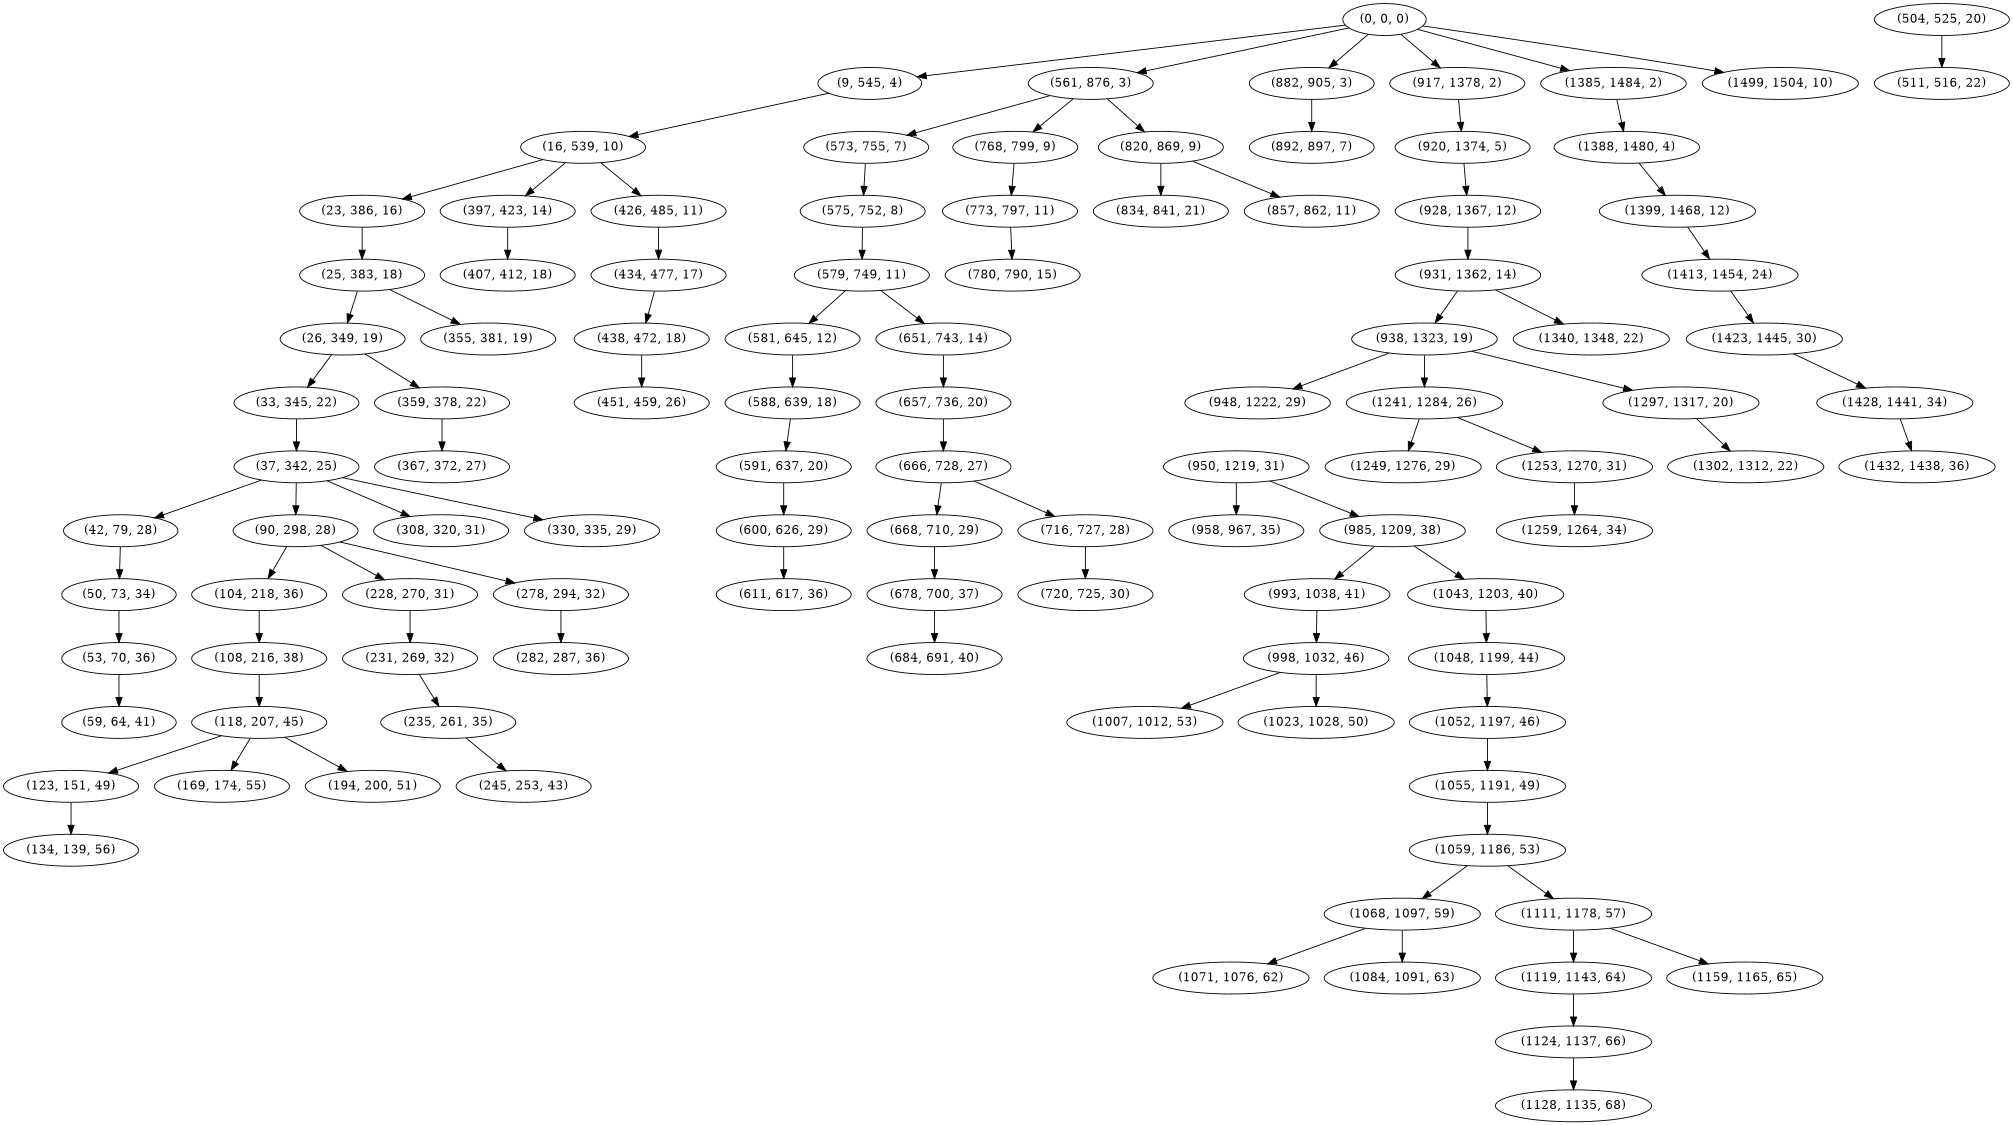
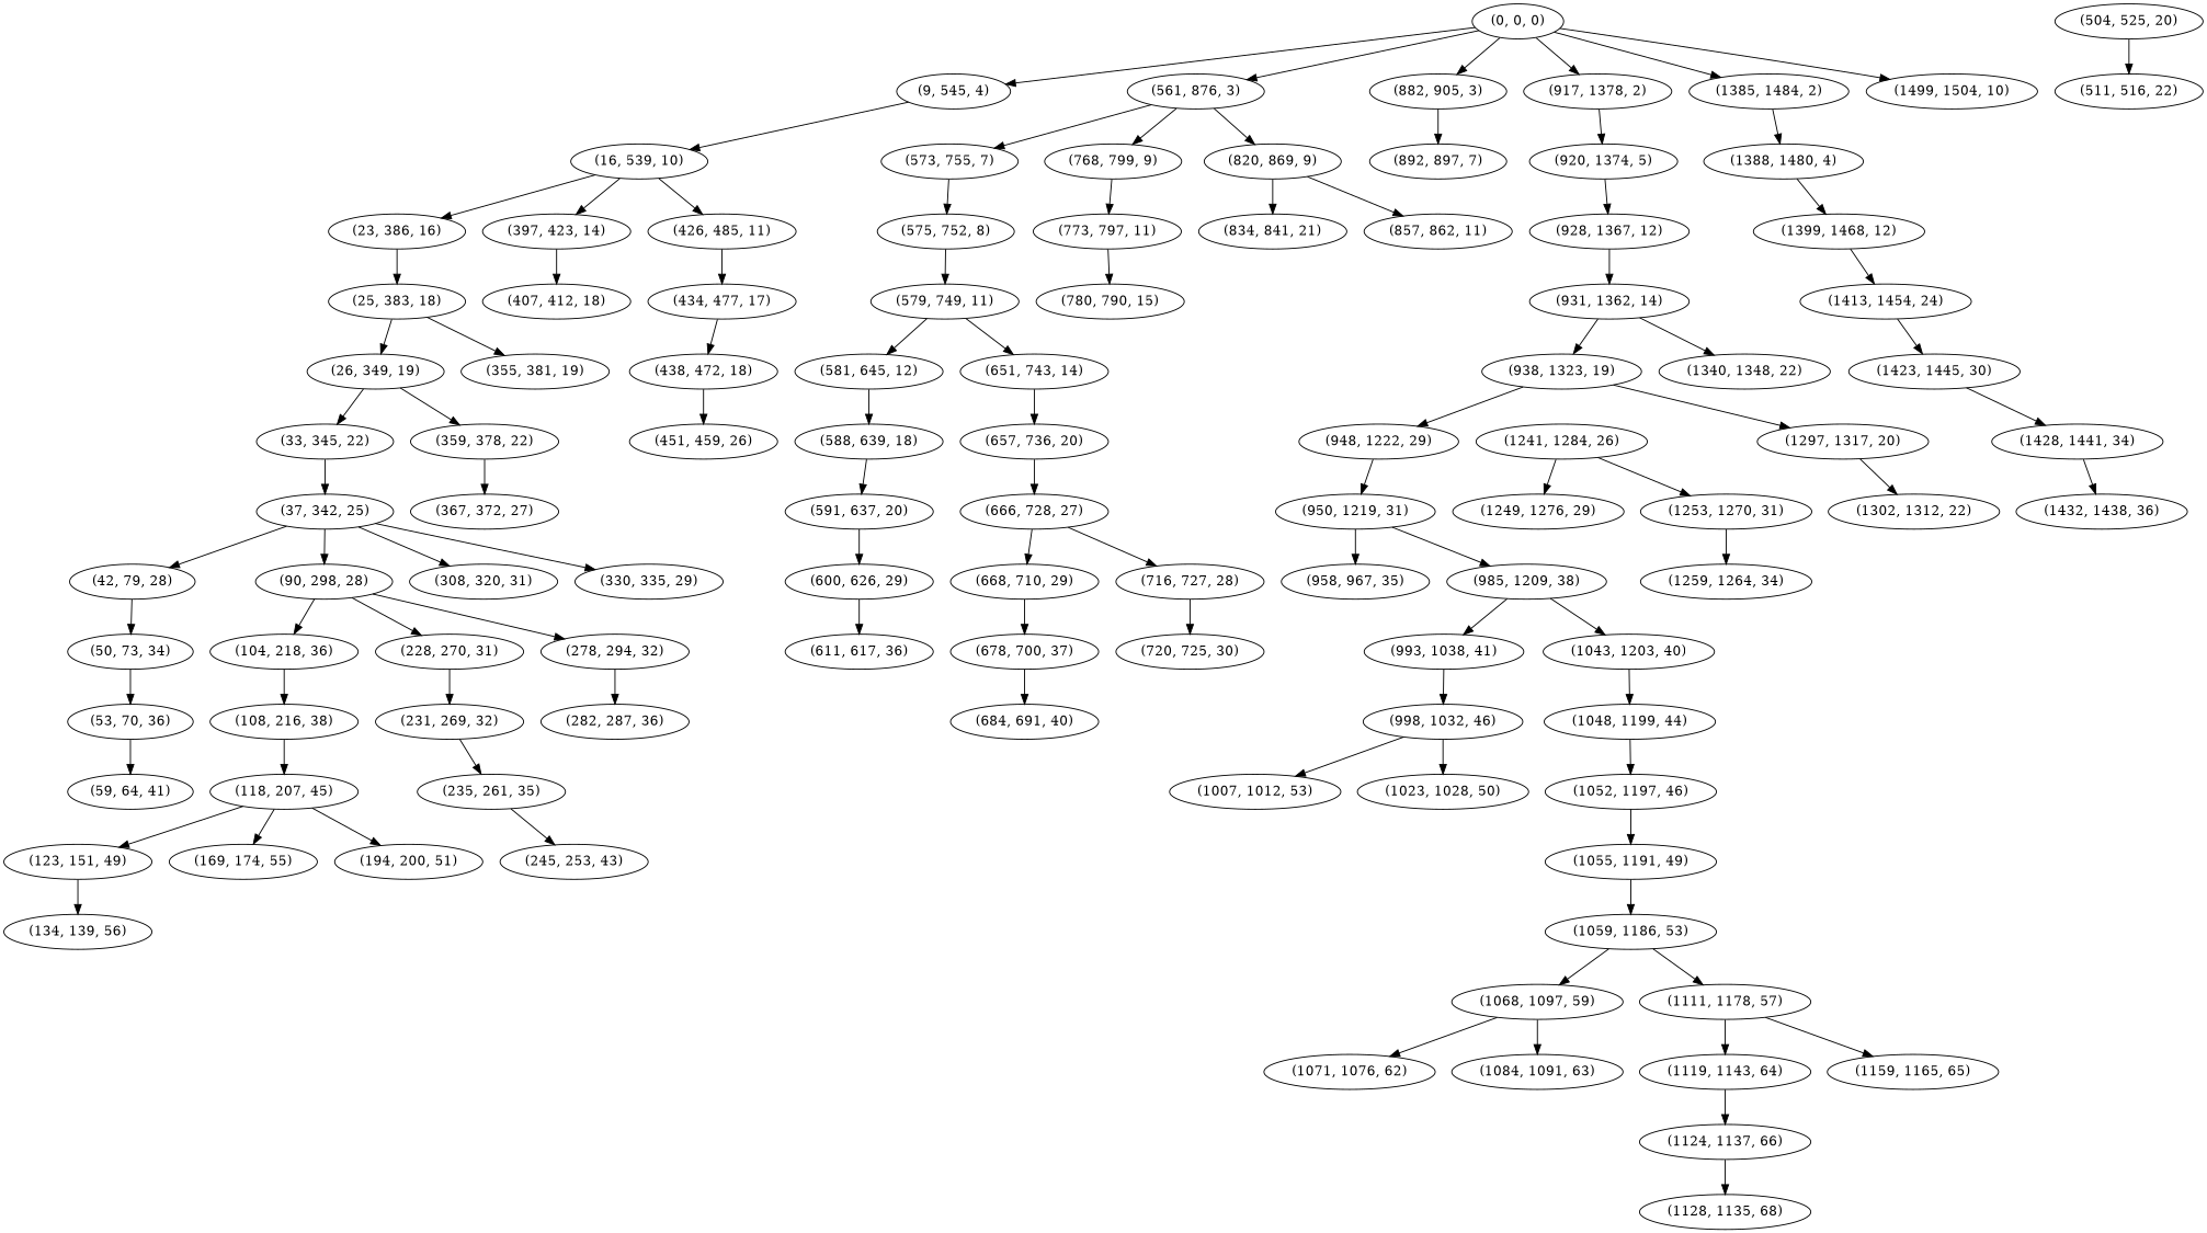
  digraph {
    "(0, 0, 0)"
    "(9, 545, 4)"
    "(561, 876, 3)"
    "(882, 905, 3)"
    "(917, 1378, 2)"
    "(1385, 1484, 2)"
    "(1499, 1504, 10)"
    "(16, 539, 10)"
    "(573, 755, 7)"
    "(768, 799, 9)"
    "(820, 869, 9)"
    "(892, 897, 7)"
    "(920, 1374, 5)"
    "(1388, 1480, 4)"
    "(23, 386, 16)"
    n16 [label="(397, 423, 14)"]
    "(426, 485, 11)"
    "(25, 383, 18)"
    "(407, 412, 18)"
    "(434, 477, 17)"
    "(26, 349, 19)"
    "(355, 381, 19)"
    "(33, 345, 22)"
    "(359, 378, 22)"
    "(37, 342, 25)"
    "(42, 79, 28)"
    "(90, 298, 28)"
    "(308, 320, 31)"
    "(330, 335, 29)"
    "(50, 73, 34)"
    "(104, 218, 36)"
    "(228, 270, 31)"
    "(278, 294, 32)"
    "(53, 70, 36)"
    "(59, 64, 41)"
    "(108, 216, 38)"
    "(231, 269, 32)"
    "(282, 287, 36)"
    "(118, 207, 45)"
    "(123, 151, 49)"
    "(169, 174, 55)"
    "(194, 200, 51)"
    "(134, 139, 56)"
    "(235, 261, 35)"
    "(245, 253, 43)"
    "(367, 372, 27)"
    "(438, 472, 18)"
    "(451, 459, 26)"
    "(504, 525, 20)"
    "(511, 516, 22)"
    "(575, 752, 8)"
    "(773, 797, 11)"
    "(834, 841, 21)"
    "(857, 862, 11)"
    "(579, 749, 11)"
    "(581, 645, 12)"
    "(651, 743, 14)"
    "(588, 639, 18)"
    "(657, 736, 20)"
    "(591, 637, 20)"
    "(600, 626, 29)"
    "(611, 617, 36)"
    "(666, 728, 27)"
    "(668, 710, 29)"
    "(716, 727, 28)"
    "(678, 700, 37)"
    "(720, 725, 30)"
    "(684, 691, 40)"
    "(780, 790, 15)"
    "(928, 1367, 12)"
    "(931, 1362, 14)"
    "(938, 1323, 19)"
    "(1340, 1348, 22)"
    "(948, 1222, 29)"
    "(1241, 1284, 26)"
    "(1297, 1317, 20)"
    "(950, 1219, 31)"
    "(1249, 1276, 29)"
    "(1253, 1270, 31)"
    "(1302, 1312, 22)"
    "(958, 967, 35)"
    "(985, 1209, 38)"
    "(993, 1038, 41)"
    "(1043, 1203, 40)"
    "(998, 1032, 46)"
    "(1048, 1199, 44)"
    "(1007, 1012, 53)"
    "(1023, 1028, 50)"
    "(1052, 1197, 46)"
    "(1055, 1191, 49)"
    "(1059, 1186, 53)"
    "(1068, 1097, 59)"
    "(1111, 1178, 57)"
    "(1071, 1076, 62)"
    "(1084, 1091, 63)"
    "(1119, 1143, 64)"
    "(1159, 1165, 65)"
    "(1124, 1137, 66)"
    "(1128, 1135, 68)"
    "(1259, 1264, 34)"
    "(1399, 1468, 12)"
    "(1413, 1454, 24)"
    "(1423, 1445, 30)"
    "(1428, 1441, 34)"
    "(1432, 1438, 36)"
    "(0, 0, 0)" -> "(9, 545, 4)"
    "(0, 0, 0)" -> "(561, 876, 3)"
    "(0, 0, 0)" -> "(882, 905, 3)"
    "(0, 0, 0)" -> "(917, 1378, 2)"
    "(0, 0, 0)" -> "(1385, 1484, 2)"
    "(0, 0, 0)" -> "(1499, 1504, 10)"
    "(9, 545, 4)" -> "(16, 539, 10)"
    "(561, 876, 3)" -> "(573, 755, 7)"
    "(561, 876, 3)" -> "(768, 799, 9)"
    "(561, 876, 3)" -> "(820, 869, 9)"
    "(882, 905, 3)" -> "(892, 897, 7)"
    "(917, 1378, 2)" -> "(920, 1374, 5)"
    "(1385, 1484, 2)" -> "(1388, 1480, 4)"
    "(16, 539, 10)" -> "(23, 386, 16)"
    "(16, 539, 10)" -> n16
    "(16, 539, 10)" -> "(426, 485, 11)"
    "(573, 755, 7)" -> "(575, 752, 8)"
    "(768, 799, 9)" -> "(773, 797, 11)"
    "(820, 869, 9)" -> "(834, 841, 21)"
    "(820, 869, 9)" -> "(857, 862, 11)"
    "(920, 1374, 5)" -> "(928, 1367, 12)"
    "(1388, 1480, 4)" -> "(1399, 1468, 12)"
    "(23, 386, 16)" -> "(25, 383, 18)"
    n16 -> "(407, 412, 18)"
    "(426, 485, 11)" -> "(434, 477, 17)"
    "(25, 383, 18)" -> "(26, 349, 19)"
    "(25, 383, 18)" -> "(355, 381, 19)"
    "(434, 477, 17)" -> "(438, 472, 18)"
    "(26, 349, 19)" -> "(33, 345, 22)"
    "(26, 349, 19)" -> "(359, 378, 22)"
    "(33, 345, 22)" -> "(37, 342, 25)"
    "(359, 378, 22)" -> "(367, 372, 27)"
    "(37, 342, 25)" -> "(42, 79, 28)"
    "(37, 342, 25)" -> "(90, 298, 28)"
    "(37, 342, 25)" -> "(308, 320, 31)"
    "(37, 342, 25)" -> "(330, 335, 29)"
    "(42, 79, 28)" -> "(50, 73, 34)"
    "(90, 298, 28)" -> "(104, 218, 36)"
    "(90, 298, 28)" -> "(228, 270, 31)"
    "(90, 298, 28)" -> "(278, 294, 32)"
    "(50, 73, 34)" -> "(53, 70, 36)"
    "(104, 218, 36)" -> "(108, 216, 38)"
    "(228, 270, 31)" -> "(231, 269, 32)"
    "(278, 294, 32)" -> "(282, 287, 36)"
    "(53, 70, 36)" -> "(59, 64, 41)"
    "(108, 216, 38)" -> "(118, 207, 45)"
    "(231, 269, 32)" -> "(235, 261, 35)"
    "(118, 207, 45)" -> "(123, 151, 49)"
    "(118, 207, 45)" -> "(169, 174, 55)"
    "(118, 207, 45)" -> "(194, 200, 51)"
    "(123, 151, 49)" -> "(134, 139, 56)"
    "(235, 261, 35)" -> "(245, 253, 43)"
    "(438, 472, 18)" -> "(451, 459, 26)"
    "(504, 525, 20)" -> "(511, 516, 22)"
    "(575, 752, 8)" -> "(579, 749, 11)"
    "(773, 797, 11)" -> "(780, 790, 15)"
    "(579, 749, 11)" -> "(581, 645, 12)"
    "(579, 749, 11)" -> "(651, 743, 14)"
    "(581, 645, 12)" -> "(588, 639, 18)"
    "(651, 743, 14)" -> "(657, 736, 20)"
    "(588, 639, 18)" -> "(591, 637, 20)"
    "(657, 736, 20)" -> "(666, 728, 27)"
    "(591, 637, 20)" -> "(600, 626, 29)"
    "(600, 626, 29)" -> "(611, 617, 36)"
    "(666, 728, 27)" -> "(668, 710, 29)"
    "(666, 728, 27)" -> "(716, 727, 28)"
    "(668, 710, 29)" -> "(678, 700, 37)"
    "(716, 727, 28)" -> "(720, 725, 30)"
    "(678, 700, 37)" -> "(684, 691, 40)"
    "(928, 1367, 12)" -> "(931, 1362, 14)"
    "(931, 1362, 14)" -> "(938, 1323, 19)"
    "(931, 1362, 14)" -> "(1340, 1348, 22)"
    "(938, 1323, 19)" -> "(948, 1222, 29)"
-   "(938, 1323, 19)" -> "(1241, 1284, 26)"
    "(938, 1323, 19)" -> "(1297, 1317, 20)"
+   "(948, 1222, 29)" -> "(950, 1219, 31)"
    "(1241, 1284, 26)" -> "(1249, 1276, 29)"
    "(1241, 1284, 26)" -> "(1253, 1270, 31)"
    "(1297, 1317, 20)" -> "(1302, 1312, 22)"
    "(950, 1219, 31)" -> "(958, 967, 35)"
    "(950, 1219, 31)" -> "(985, 1209, 38)"
    "(1253, 1270, 31)" -> "(1259, 1264, 34)"
    "(985, 1209, 38)" -> "(993, 1038, 41)"
    "(985, 1209, 38)" -> "(1043, 1203, 40)"
    "(993, 1038, 41)" -> "(998, 1032, 46)"
    "(1043, 1203, 40)" -> "(1048, 1199, 44)"
    "(998, 1032, 46)" -> "(1007, 1012, 53)"
    "(998, 1032, 46)" -> "(1023, 1028, 50)"
    "(1048, 1199, 44)" -> "(1052, 1197, 46)"
    "(1052, 1197, 46)" -> "(1055, 1191, 49)"
    "(1055, 1191, 49)" -> "(1059, 1186, 53)"
    "(1059, 1186, 53)" -> "(1068, 1097, 59)"
    "(1059, 1186, 53)" -> "(1111, 1178, 57)"
    "(1068, 1097, 59)" -> "(1071, 1076, 62)"
    "(1068, 1097, 59)" -> "(1084, 1091, 63)"
    "(1111, 1178, 57)" -> "(1119, 1143, 64)"
    "(1111, 1178, 57)" -> "(1159, 1165, 65)"
    "(1119, 1143, 64)" -> "(1124, 1137, 66)"
    "(1124, 1137, 66)" -> "(1128, 1135, 68)"
    "(1399, 1468, 12)" -> "(1413, 1454, 24)"
    "(1413, 1454, 24)" -> "(1423, 1445, 30)"
    "(1423, 1445, 30)" -> "(1428, 1441, 34)"
    "(1428, 1441, 34)" -> "(1432, 1438, 36)"
  }
